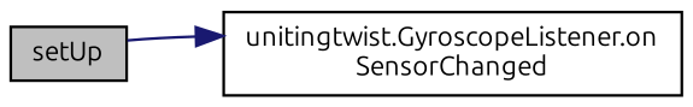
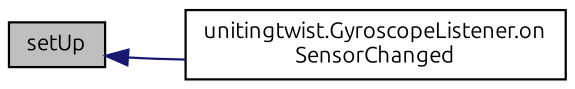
  digraph {
    rankdir=LR
    fontname=Ubuntu
    node [color=black fontname=Ubuntu fontsize=10 shape=record style=filled]
    n1 [fillcolor=grey75 fontcolor=black height=0.2 label=setUp width=0.4]
    n2 [fillcolor=white height=0.2 label="unitingtwist.GyroscopeListener.on\lSensorChanged" width=0.4]
-   n2 -> n1 [color=midnightblue dir=back fontname=Ubuntu fontsize=10 labelfontname=Helvetica labelfontsize=10 style=solid]
+   n1 -> n2 [color=midnightblue dir=back fontname=Ubuntu fontsize=10 labelfontname=Helvetica labelfontsize=10 style=solid]
  }
